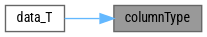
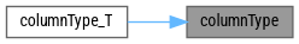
  digraph {
    rankdir=RL
    fontname="Roboto Condensed"
    node [fontname="Roboto Condensed" fontsize=10 shape=box style=filled]
    n1 [color=gray40 fillcolor=grey60 fontcolor=black height=0.2 label=columnType width=0.4]
-   n2 [color=grey40 fillcolor=white height=0.2 label=data_T width=0.4]
+   n2 [color=grey40 fillcolor=white height=0.2 label=columnType_T width=0.4]
    n1 -> n2 [color=steelblue1 dir=back fontname="Roboto Condensed" fontsize=10 labelfontname=Helvetica labelfontsize=10 style=solid]
  }
